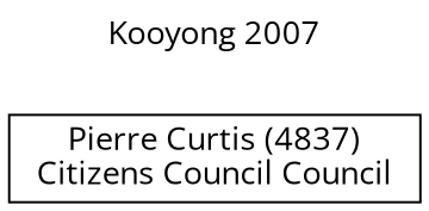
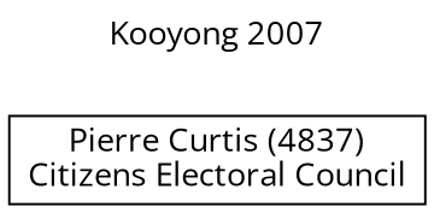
  digraph {
    label="Kooyong 2007"
    labelloc=t
    mclimit=10
    fontname="Open Sans"
-   n1 [label="Pierre Curtis (4837)\nCitizens Council Council" shape=box fontname="Open Sans"]
+   n1 [label="Pierre Curtis (4837)\nCitizens Electoral Council" shape=box fontname="Open Sans"]
  }
